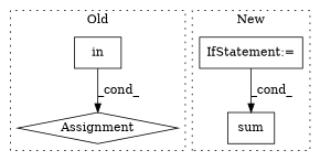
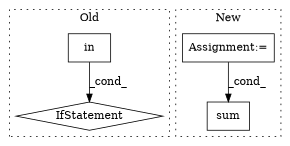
  digraph {
    node [shape=box]
    n1 [a=105 l=25 label=in s=3813]
-   n2 [a=25 l="16,2" label=Assignment s="3797,3838" shape=diamond]
+   n2 [a=25 l="16,2" label=IfStatement s="3797,3838" shape=diamond]
    n3 [a=32 l="4,1" label=sum s="3543,3558"]
-   n4 [a=7 l=1 label="IfStatement:=" s=3490]
+   n4 [a=7 l=1 label="Assignment:=" s=3490]
    subgraph cluster_1 {
      label=Old
      style=dotted
      n1
      n2
    }
    subgraph cluster_2 {
      label=New
      style=dotted
      n3
      n4
    }
    n1 -> n2 [label=_cond_]
    n4 -> n3 [label=_cond_]
  }
